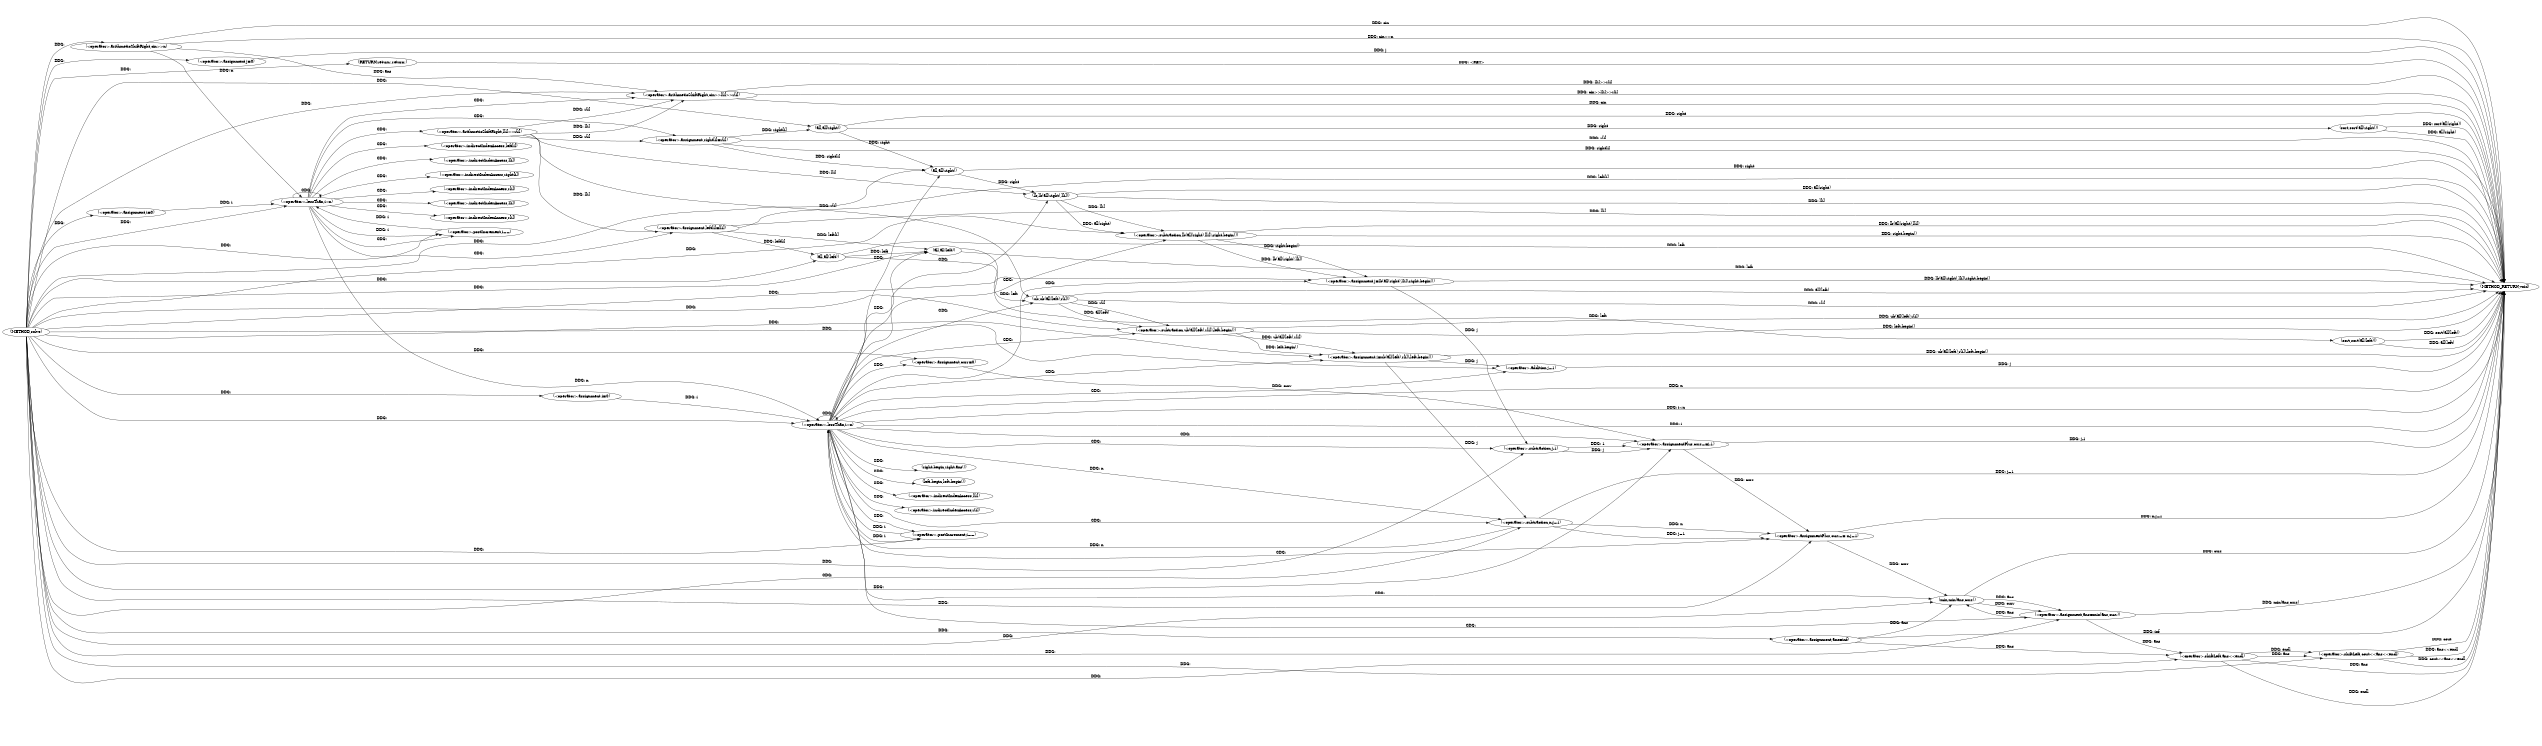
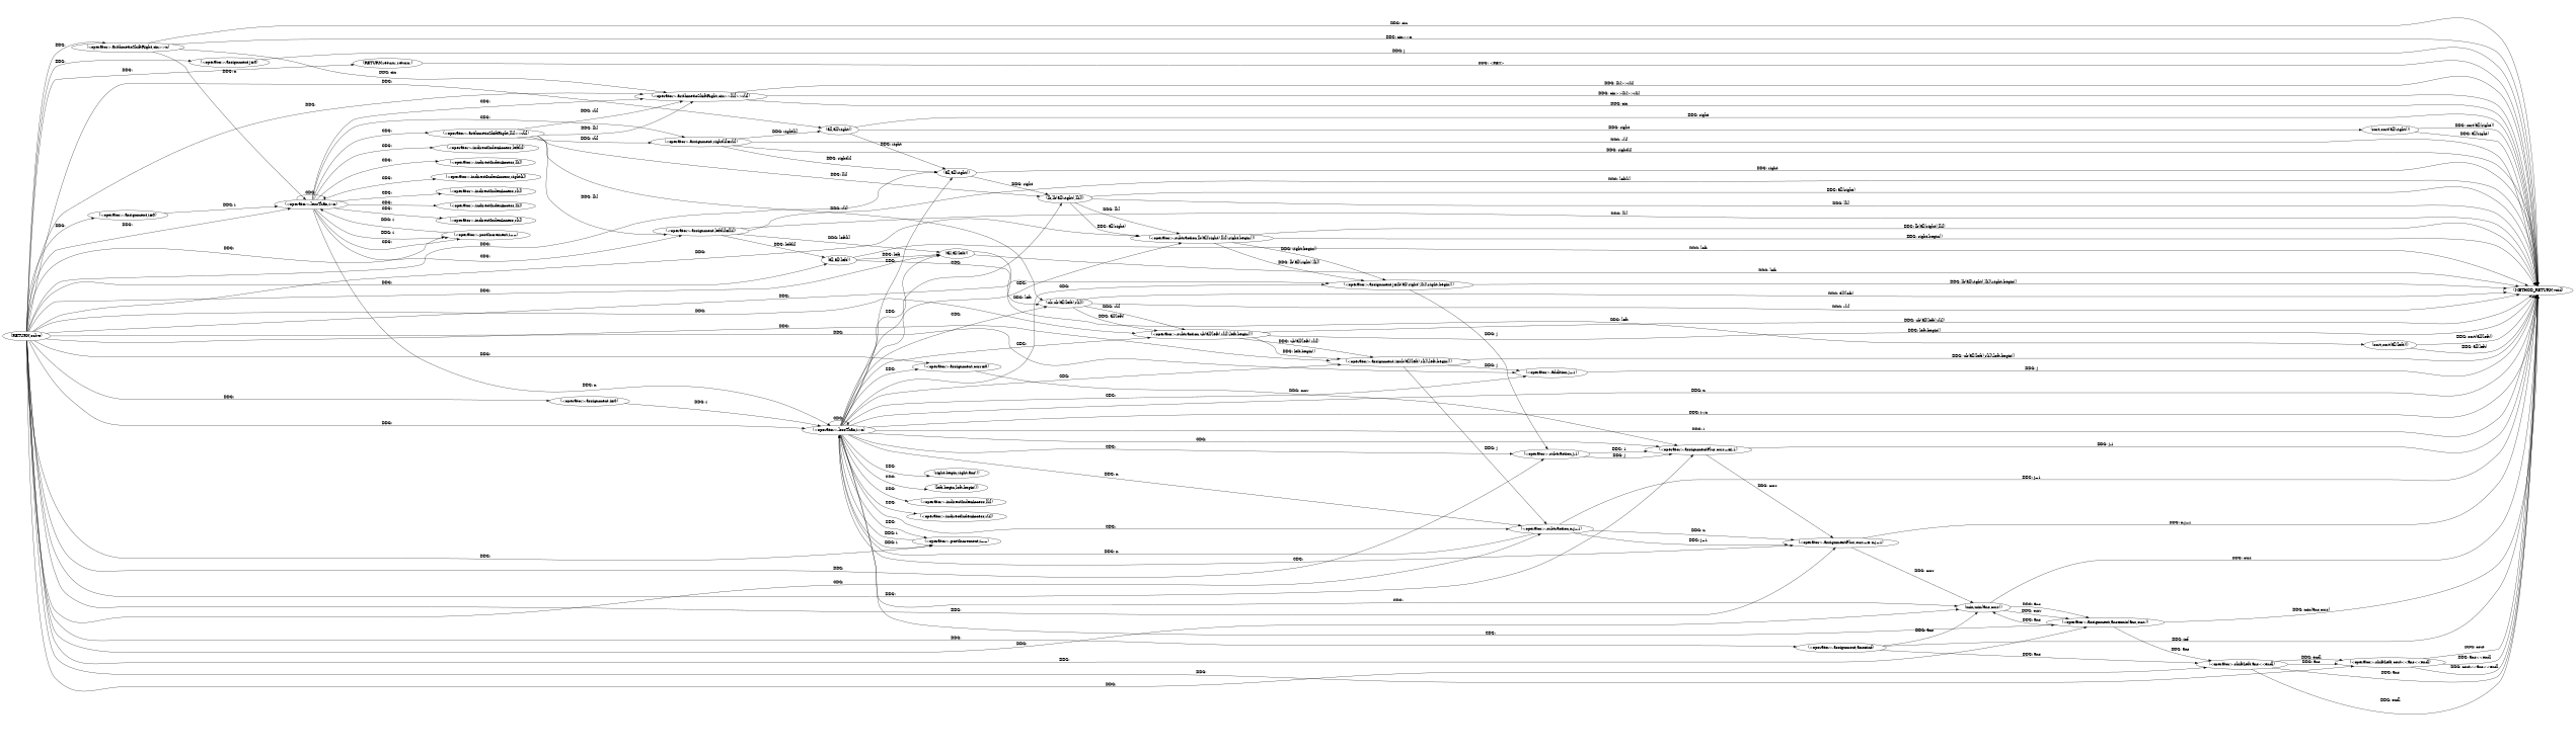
  digraph {
    rankdir=LR
-   n1 [label="(METHOD,solve)"]
+   n1 [label="(RETURN,solve)"]
    n2 [label="(<operator>.arithmeticShiftRight,cin>>n)"]
    n3 [label="(<operator>.assignment,ans=inf)"]
    n4 [label="(<operator>.assignment,j=0)"]
    n5 [label="(<operator>.shiftLeft,cout<<ans<<endl)"]
    n6 [label="(RETURN,return;,return;)"]
    n7 [label="(<operator>.assignment,i=0)"]
    n8 [label="(<operator>.lessThan,i<n)"]
    n9 [label="(<operator>.postIncrement,i++)"]
    n10 [label="(<operator>.assignment,i=0)"]
    n11 [label="(<operator>.lessThan,i<n)"]
    n12 [label="(<operator>.postIncrement,i++)"]
    n13 [label="(<operator>.arithmeticShiftRight,cin>>l[i]>>r[i])"]
    n14 [label="(all,all(left))"]
    n15 [label="(all,all(right))"]
    n16 [label="(<operator>.assignment,curr=0)"]
    n17 [label="(<operator>.assignment,j=lb(all(right),l[i])-right.begin())"]
    n18 [label="(<operator>.assignmentPlus,curr+=j-1)"]
    n19 [label="(<operator>.assignment,j=ub(all(left),r[i])-left.begin())"]
    n20 [label="(<operator>.assignmentPlus,curr+= n-j+1)"]
    n21 [label="(<operator>.assignment,ans=min(ans,curr))"]
    n22 [label="(<operator>.shiftLeft,ans<<endl)"]
    n23 [label="(<operator>.subtraction,lb(all(right),l[i])-right.begin())"]
    n24 [label="(<operator>.subtraction,j-1)"]
    n25 [label="(<operator>.subtraction,ub(all(left),r[i])-left.begin())"]
    n26 [label="(<operator>.subtraction,n-j+1)"]
    n27 [label="(min,min(ans,curr))"]
    n28 [label="(<operator>.addition,j+1)"]
    n29 [label="(all,all(right))"]
    n30 [label="(all,all(left))"]
    n31 [label="(METHOD_RETURN,void)"]
    n32 [label="(<operator>.assignment,left[i]=l[i])"]
    n33 [label="(<operator>.assignment,right[i]=r[i])"]
    n34 [label="(<operator>.arithmeticShiftRight,l[i]>>r[i])"]
    n35 [label="(<operator>.indirectIndexAccess,left[i])"]
    n36 [label="(<operator>.indirectIndexAccess,l[i])"]
    n37 [label="(<operator>.indirectIndexAccess,right[i])"]
    n38 [label="(<operator>.indirectIndexAccess,r[i])"]
    n39 [label="(<operator>.indirectIndexAccess,l[i])"]
    n40 [label="(<operator>.indirectIndexAccess,r[i])"]
    n41 [label="(lb,lb(all(right),l[i]))"]
    n42 [label="(ub,ub(all(left),r[i]))"]
    n43 [label="(right.begin,right.ans())"]
    n44 [label="(left.begin,left.begin())"]
    n45 [label="(<operator>.indirectIndexAccess,l[i])"]
    n46 [label="(<operator>.indirectIndexAccess,r[i])"]
    n47 [label="(sort,sort(all(left)))"]
    n48 [label="(sort,sort(all(right)))"]
    n1 -> n2 [label="DDG: "]
    n1 -> n3 [label="DDG: "]
    n1 -> n4 [label="DDG: "]
    n1 -> n5 [label="DDG: "]
    n1 -> n6 [label="DDG: "]
    n1 -> n7 [label="DDG: "]
    n1 -> n8 [label="DDG: "]
    n1 -> n9 [label="DDG: "]
    n1 -> n10 [label="DDG: "]
    n1 -> n11 [label="DDG: "]
    n1 -> n12 [label="DDG: "]
    n1 -> n13 [label="DDG: "]
    n1 -> n14 [label="DDG: "]
    n1 -> n15 [label="DDG: "]
    n1 -> n16 [label="DDG: "]
    n1 -> n17 [label="DDG: "]
    n1 -> n18 [label="DDG: "]
    n1 -> n19 [label="DDG: "]
    n1 -> n20 [label="DDG: "]
    n1 -> n21 [label="DDG: "]
    n1 -> n22 [label="DDG: "]
    n1 -> n23 [label="DDG: "]
    n1 -> n24 [label="DDG: "]
    n1 -> n25 [label="DDG: "]
    n1 -> n26 [label="CDG: "]
    n1 -> n27 [label="DDG: "]
    n1 -> n28 [label="DDG: "]
    n1 -> n29 [label="DDG: "]
    n1 -> n30 [label="DDG: "]
    n2 -> n8 [label="DDG: n"]
-   n2 -> n13 [label="DDG: ans"]
+   n2 -> n13 [label="DDG: cin"]
    n2 -> n31 [label="DDG: cin"]
    n2 -> n31 [label="DDG: cin>>n"]
    n3 -> n22 [label="DDG: ans"]
    n3 -> n27 [label="DDG: ans"]
    n3 -> n31 [label="DDG: inf"]
    n4 -> n31 [label="DDG: j"]
    n5 -> n31 [label="DDG: ans<<endl"]
    n5 -> n31 [label="DDG: cout<<ans<<endl"]
    n5 -> n31 [label="DDG: cout"]
    n6 -> n31 [label="DDG: <RET>"]
    n7 -> n8 [label="DDG: i"]
    n8 -> n8 [label="CDG: "]
    n8 -> n9 [label="DDG: i"]
    n8 -> n9 [label="CDG: "]
    n8 -> n11 [label="DDG: n"]
    n8 -> n13 [label="CDG: "]
    n8 -> n32 [label="CDG: "]
    n8 -> n33 [label="CDG: "]
    n8 -> n34 [label="CDG: "]
    n8 -> n35 [label="CDG: "]
    n8 -> n36 [label="CDG: "]
    n8 -> n37 [label="CDG: "]
    n8 -> n38 [label="CDG: "]
    n8 -> n39 [label="CDG: "]
    n8 -> n40 [label="CDG: "]
    n9 -> n8 [label="DDG: i"]
    n10 -> n11 [label="DDG: i"]
    n11 -> n11 [label="CDG: "]
    n11 -> n12 [label="DDG: i"]
    n11 -> n12 [label="CDG: "]
    n11 -> n16 [label="CDG: "]
    n11 -> n17 [label="CDG: "]
    n11 -> n18 [label="CDG: "]
    n11 -> n19 [label="CDG: "]
    n11 -> n20 [label="CDG: "]
    n11 -> n21 [label="CDG: "]
    n11 -> n23 [label="CDG: "]
    n11 -> n24 [label="CDG: "]
    n11 -> n25 [label="CDG: "]
    n11 -> n26 [label="DDG: n"]
    n11 -> n26 [label="CDG: "]
    n11 -> n27 [label="CDG: "]
    n11 -> n28 [label="CDG: "]
    n11 -> n29 [label="CDG: "]
    n11 -> n30 [label="CDG: "]
    n11 -> n31 [label="DDG: i"]
    n11 -> n31 [label="DDG: n"]
    n11 -> n31 [label="DDG: i<n"]
    n11 -> n41 [label="CDG: "]
    n11 -> n42 [label="CDG: "]
    n11 -> n43 [label="CDG: "]
    n11 -> n44 [label="CDG: "]
    n11 -> n45 [label="CDG: "]
    n11 -> n46 [label="CDG: "]
    n12 -> n11 [label="DDG: i"]
    n13 -> n31 [label="DDG: cin"]
    n13 -> n31 [label="DDG: l[i]>>r[i]"]
    n13 -> n31 [label="DDG: cin>>l[i]>>r[i]"]
    n14 -> n30 [label="DDG: left"]
    n14 -> n31 [label="DDG: left"]
    n14 -> n47 [label="DDG: left"]
    n15 -> n29 [label="DDG: right"]
    n15 -> n31 [label="DDG: right"]
    n15 -> n48 [label="DDG: right"]
    n16 -> n18 [label="DDG: curr"]
    n17 -> n24 [label="DDG: j"]
    n17 -> n31 [label="DDG: lb(all(right),l[i])-right.begin()"]
    n18 -> n20 [label="DDG: curr"]
    n18 -> n31 [label="DDG: j-1"]
    n19 -> n26 [label="DDG: j"]
    n19 -> n28 [label="DDG: j"]
    n19 -> n31 [label="DDG: ub(all(left),r[i])-left.begin()"]
    n20 -> n27 [label="DDG: curr"]
    n20 -> n31 [label="DDG: n-j+1"]
    n21 -> n22 [label="DDG: ans"]
    n21 -> n27 [label="DDG: ans"]
    n21 -> n31 [label="DDG: min(ans,curr)"]
    n22 -> n5 [label="DDG: ans"]
    n22 -> n5 [label="DDG: endl"]
    n22 -> n31 [label="DDG: ans"]
    n22 -> n31 [label="DDG: endl"]
    n23 -> n17 [label="DDG: right.begin()"]
    n23 -> n17 [label="DDG: lb(all(right),l[i])"]
    n23 -> n31 [label="DDG: lb(all(right),l[i])"]
    n23 -> n31 [label="DDG: right.begin()"]
    n24 -> n18 [label="DDG: 1"]
    n24 -> n18 [label="DDG: j"]
    n25 -> n19 [label="DDG: ub(all(left),r[i])"]
    n25 -> n19 [label="DDG: left.begin()"]
    n25 -> n31 [label="DDG: ub(all(left),r[i])"]
    n25 -> n31 [label="DDG: left.begin()"]
    n26 -> n11 [label="DDG: n"]
    n26 -> n20 [label="DDG: n"]
    n26 -> n20 [label="DDG: j+1"]
    n26 -> n31 [label="DDG: j+1"]
    n27 -> n21 [label="DDG: ans"]
    n27 -> n21 [label="DDG: curr"]
    n27 -> n31 [label="DDG: curr"]
    n28 -> n31 [label="DDG: j"]
    n29 -> n31 [label="DDG: right"]
    n29 -> n41 [label="DDG: right"]
    n30 -> n31 [label="DDG: left"]
    n30 -> n42 [label="DDG: left"]
    n32 -> n14 [label="DDG: left[i]"]
    n32 -> n30 [label="DDG: left[i]"]
    n32 -> n31 [label="DDG: left[i]"]
    n32 -> n31 [label="DDG: l[i]"]
    n33 -> n15 [label="DDG: right[i]"]
    n33 -> n29 [label="DDG: right[i]"]
    n33 -> n31 [label="DDG: right[i]"]
    n33 -> n31 [label="DDG: r[i]"]
    n34 -> n13 [label="DDG: r[i]"]
    n34 -> n13 [label="DDG: l[i]"]
    n34 -> n32 [label="DDG: l[i]"]
    n34 -> n33 [label="DDG: r[i]"]
    n34 -> n41 [label="DDG: l[i]"]
    n34 -> n42 [label="DDG: r[i]"]
    n41 -> n23 [label="DDG: all(right)"]
    n41 -> n23 [label="DDG: l[i]"]
    n41 -> n31 [label="DDG: all(right)"]
    n41 -> n31 [label="DDG: l[i]"]
    n42 -> n25 [label="DDG: all(left)"]
    n42 -> n25 [label="DDG: r[i]"]
    n42 -> n31 [label="DDG: all(left)"]
    n42 -> n31 [label="DDG: r[i]"]
    n47 -> n31 [label="DDG: all(left)"]
    n47 -> n31 [label="DDG: sort(all(left))"]
    n48 -> n31 [label="DDG: all(right)"]
    n48 -> n31 [label="DDG: sort(all(right))"]
  }
